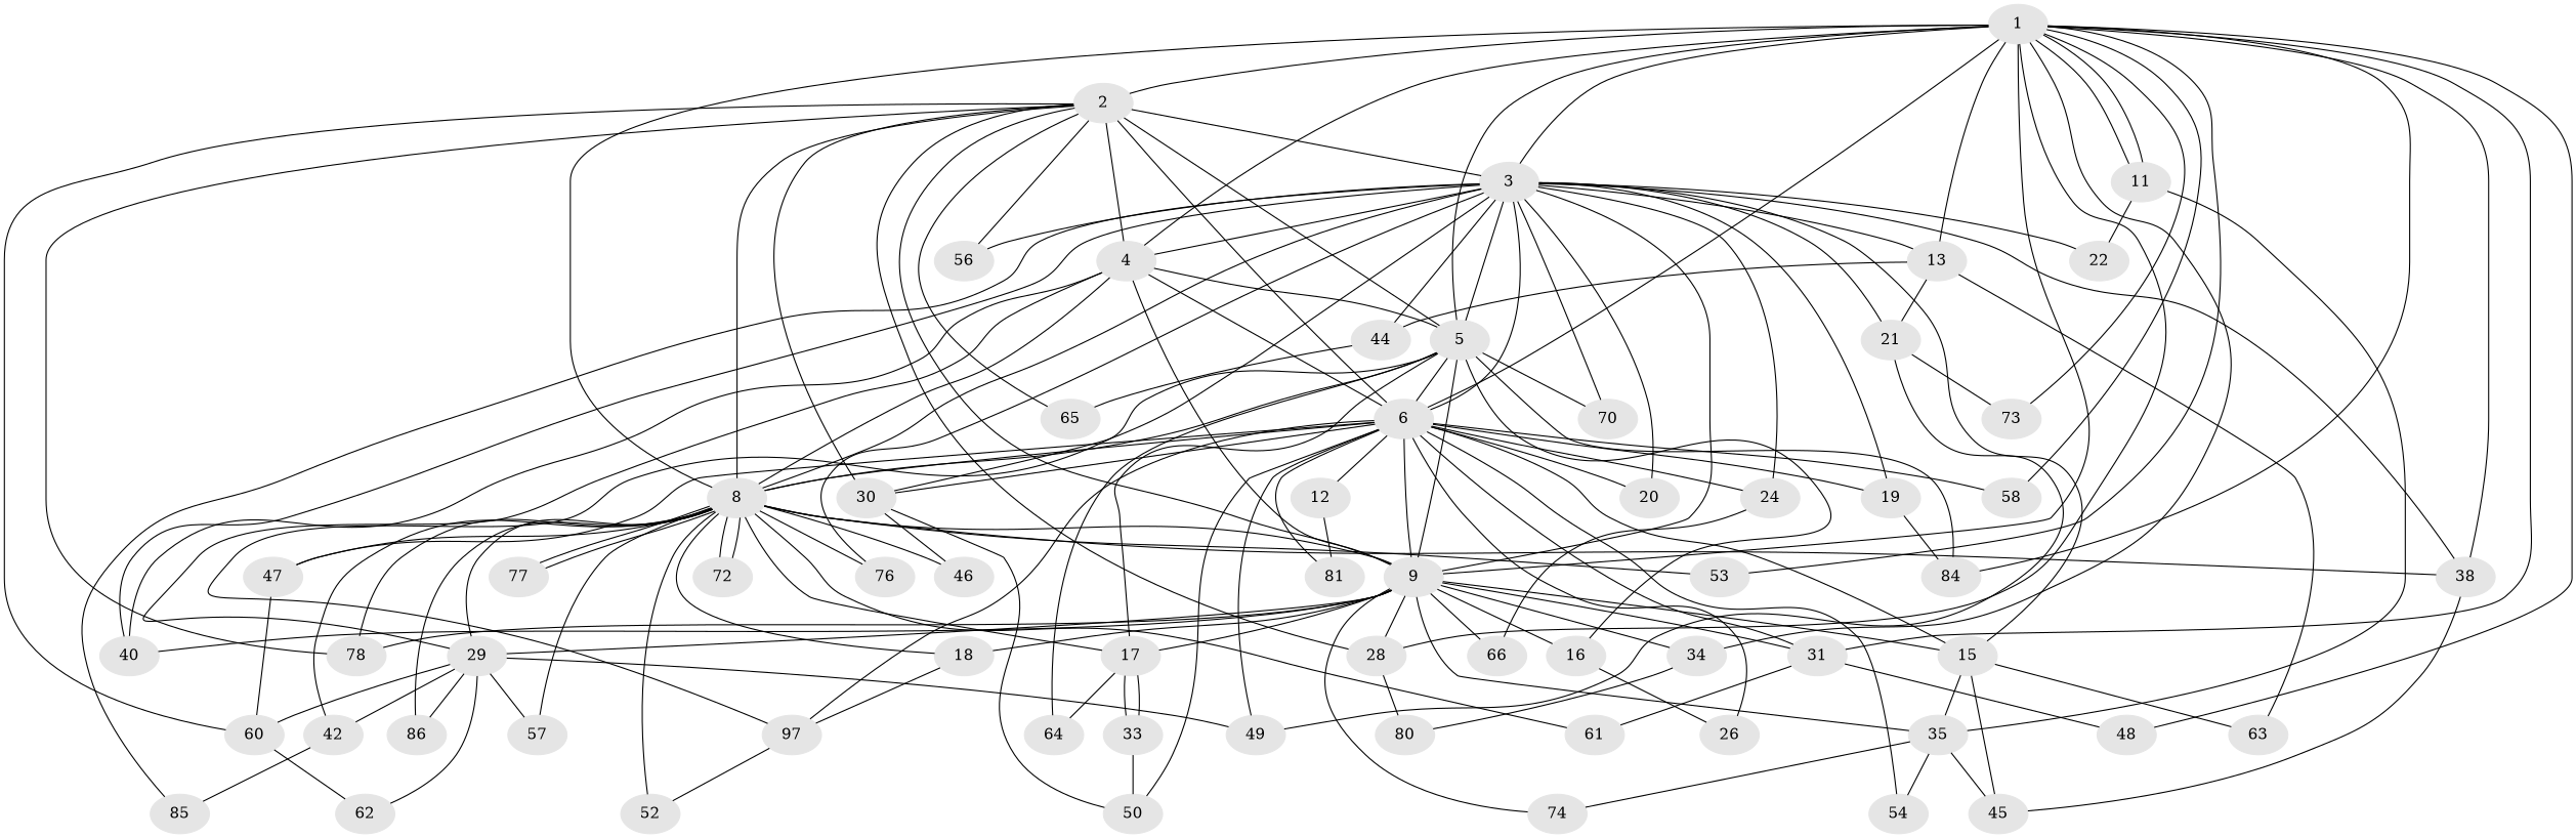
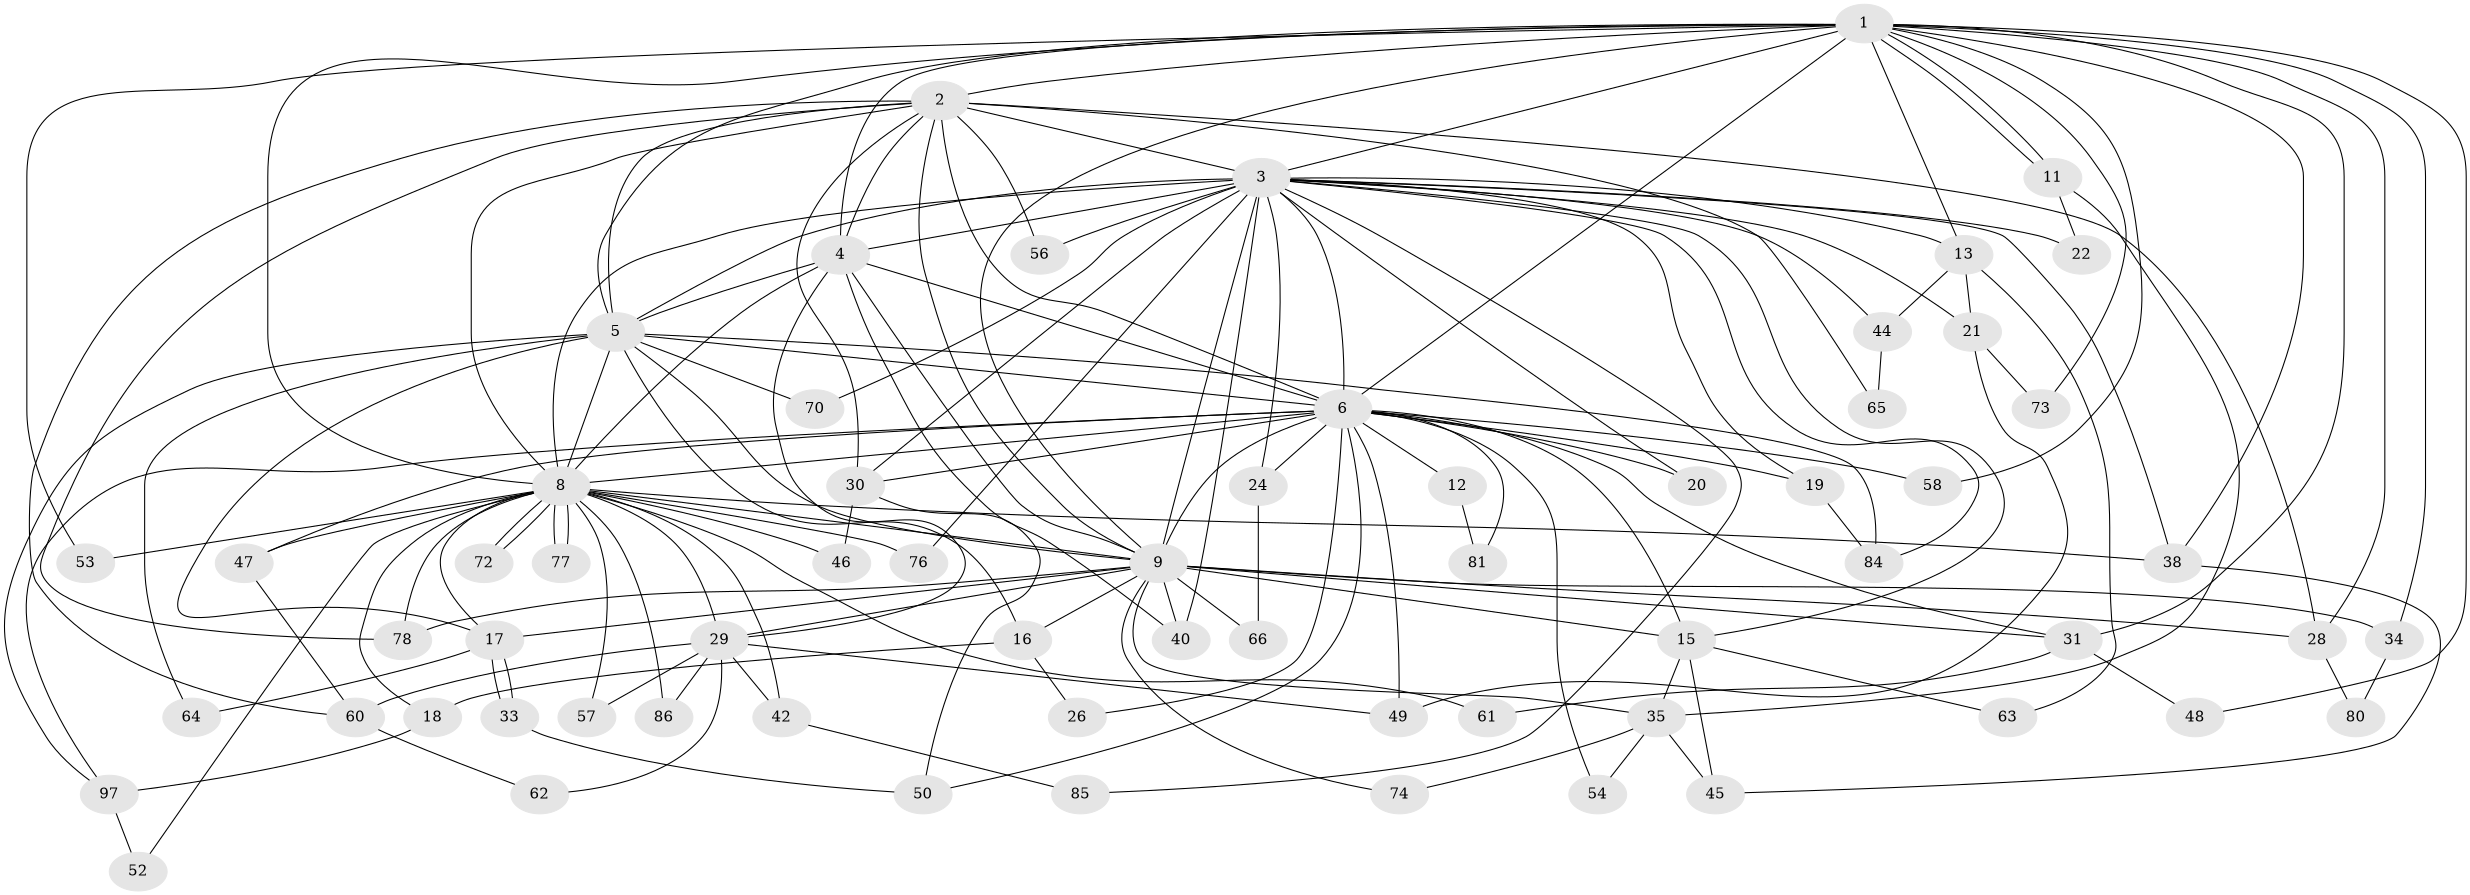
  graph {
    node [color=gray90 style=filled]
    1 [super="+41"]
    2 [super="+10"]
    3 [super="+7"]
    4 [super="+55"]
    5 [super="+16"]
    6 [super="+27"]
    8 [super="+23"]
    9 [super="+25"]
    11
    13
    28
    31 [super="+43"]
    34
    38 [super="+79"]
    48
    53
    58
    73
    30 [super="+39"]
    56
    60
    65
    78
    15 [super="+68"]
    19 [super="+87"]
    20
    21 [super="+75"]
    22
    24
    40 [super="+67"]
    44
    70
    76
    84
    85
    29 [super="+32"]
    n37 [label=16]
    17 [super="+36"]
    n39 [label=97 super="+71"]
    64
    12
    26
    47 [super="+82"]
    49
    50 [super="+59"]
    54
    81
    18
    42
    46
    52
    57
    61
    72
    77
    86
    35 [super="+51"]
    66
    74
    63
    80
    45 [super="+69"]
    62
    33
    1 -- 2 [weight=2]
    1 -- 3 [weight=2]
    1 -- 4 [weight=2]
    1 -- 5
    1 -- 6
    1 -- 8
    1 -- 9
    1 -- 11
    1 -- 11
    1 -- 13
    1 -- 28
    1 -- 31
    1 -- 34
    1 -- 38
    1 -- 48
    1 -- 53
    1 -- 58
    1 -- 73
    2 -- 3 [weight=4]
    2 -- 4 [weight=2]
    2 -- 5 [weight=2]
    2 -- 6 [weight=2]
    2 -- 8 [weight=2]
    2 -- 9 [weight=2]
    2 -- 28
    2 -- 30
    2 -- 56
    2 -- 60
    2 -- 65
    2 -- 78
    3 -- 4 [weight=2]
    3 -- 5 [weight=2]
    3 -- 6 [weight=3]
    3 -- 8 [weight=2]
    3 -- 9 [weight=2]
    3 -- 13
    3 -- 38
    3 -- 30
    3 -- 56
    3 -- 15
    3 -- 19
    3 -- 20
    3 -- 21
    3 -- 22
    3 -- 24
    3 -- 40
    3 -- 44
    3 -- 70
    3 -- 76
-   1 -- 84
+   3 -- 84
    3 -- 85
    4 -- 5
    4 -- 6
    4 -- 8
    4 -- 9
    4 -- 40
    4 -- 29
    5 -- 6 [weight=2]
    5 -- 8
    5 -- 9
    5 -- 70
    5 -- 84
    5 -- n37
    5 -- 17
    5 -- n39
    5 -- 64
    6 -- 8
    6 -- 9 [weight=2]
    6 -- 31
    6 -- 58
    6 -- 30
    6 -- 15
    6 -- 19
    6 -- 20
    6 -- 24
    6 -- n39
    6 -- 12
    6 -- 26
    6 -- 47
    6 -- 49
    6 -- 50
    6 -- 54
    6 -- 81
    8 -- 9 [weight=2]
    8 -- 38
    8 -- 53
    8 -- 78
    8 -- 76
    8 -- 29
    8 -- 17
    8 -- 47
    8 -- 18
    8 -- 42
    8 -- 46
    8 -- 52
    8 -- 57
    8 -- 61
    8 -- 72
    8 -- 72
    8 -- 77
    8 -- 77
    8 -- 86
    9 -- 28
    9 -- 31
    9 -- 34
    9 -- 78
    9 -- 15
    9 -- 40
    9 -- 29
    9 -- n37
    9 -- 17
-   9 -- 18
+   n37 -- 18
    9 -- 35
    9 -- 66
    9 -- 74
    11 -- 22
    11 -- 35
    13 -- 21
    13 -- 44
    13 -- 63
    28 -- 80
    31 -- 48
    31 -- 61
    34 -- 80
    38 -- 45
    30 -- 50
    30 -- 46
    60 -- 62
    15 -- 35
    15 -- 63
    15 -- 45
    19 -- 84
    21 -- 73
    21 -- 49
    24 -- 66
    44 -- 65
    29 -- 60
    29 -- 49
    29 -- 42
    29 -- 57
    29 -- 86
    29 -- 62
    n37 -- 26
    17 -- 64
    17 -- 33
    17 -- 33
    n39 -- 52
    12 -- 81
    47 -- 60
    18 -- n39
    42 -- 85
    35 -- 54
    35 -- 74
    35 -- 45
    33 -- 50
  }
